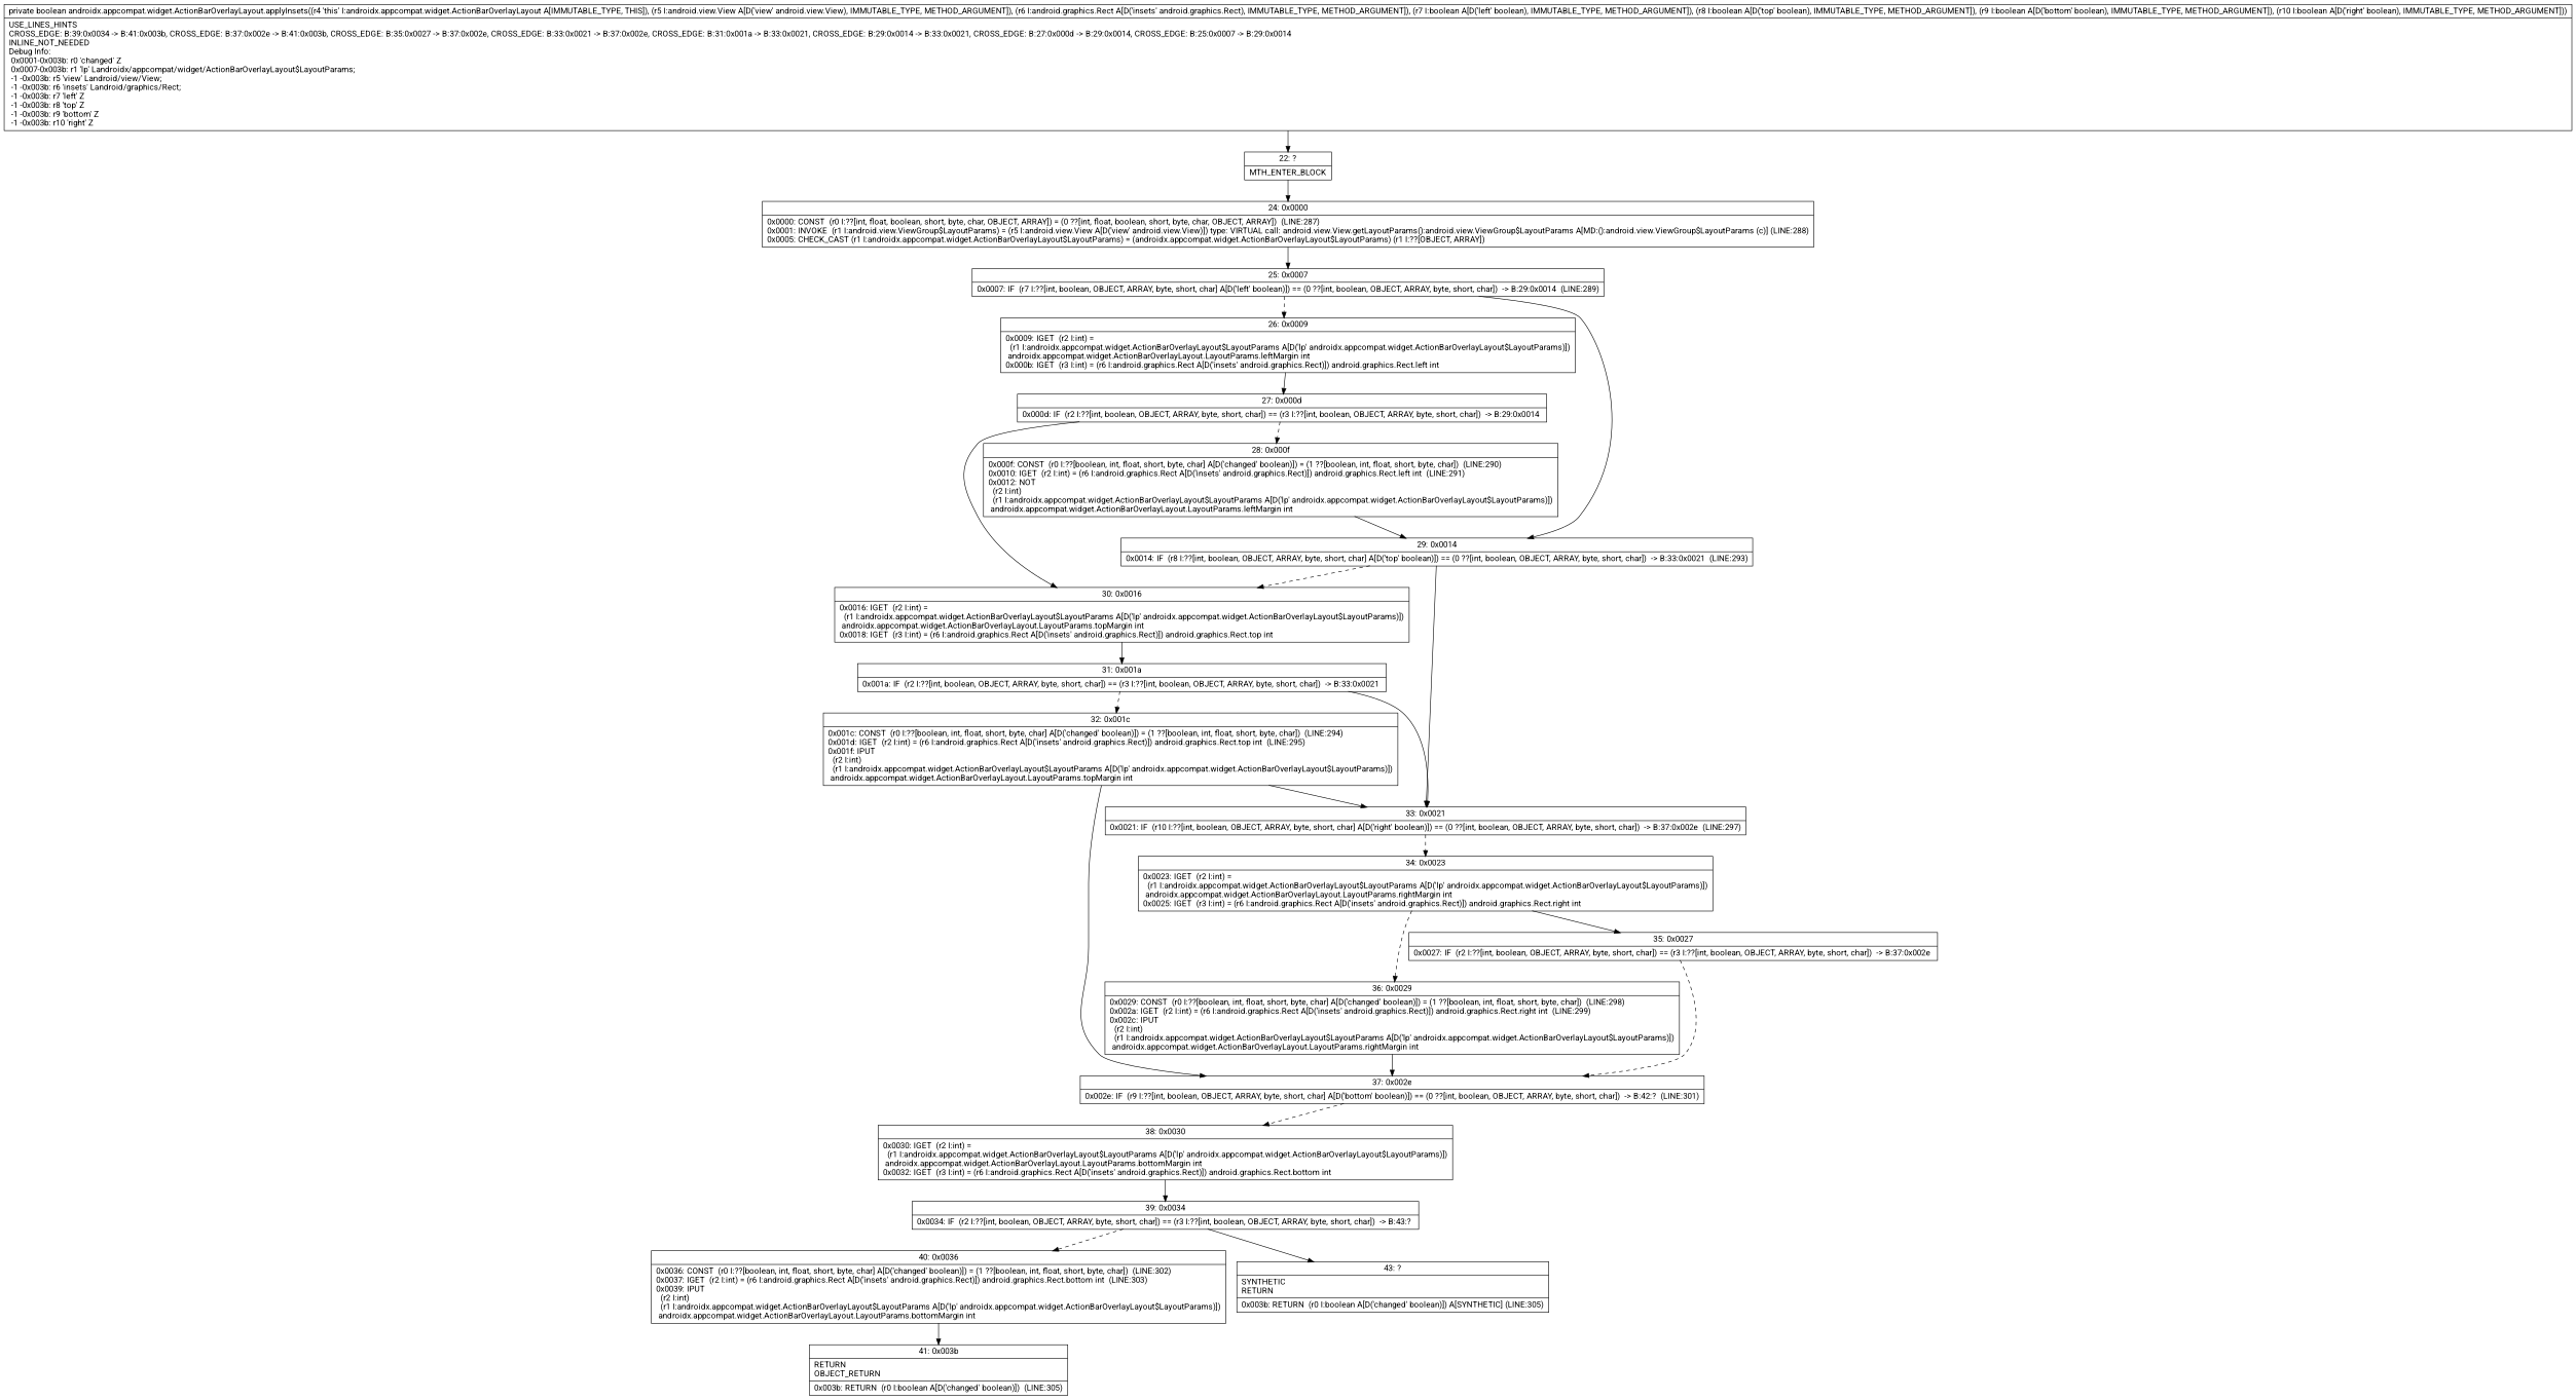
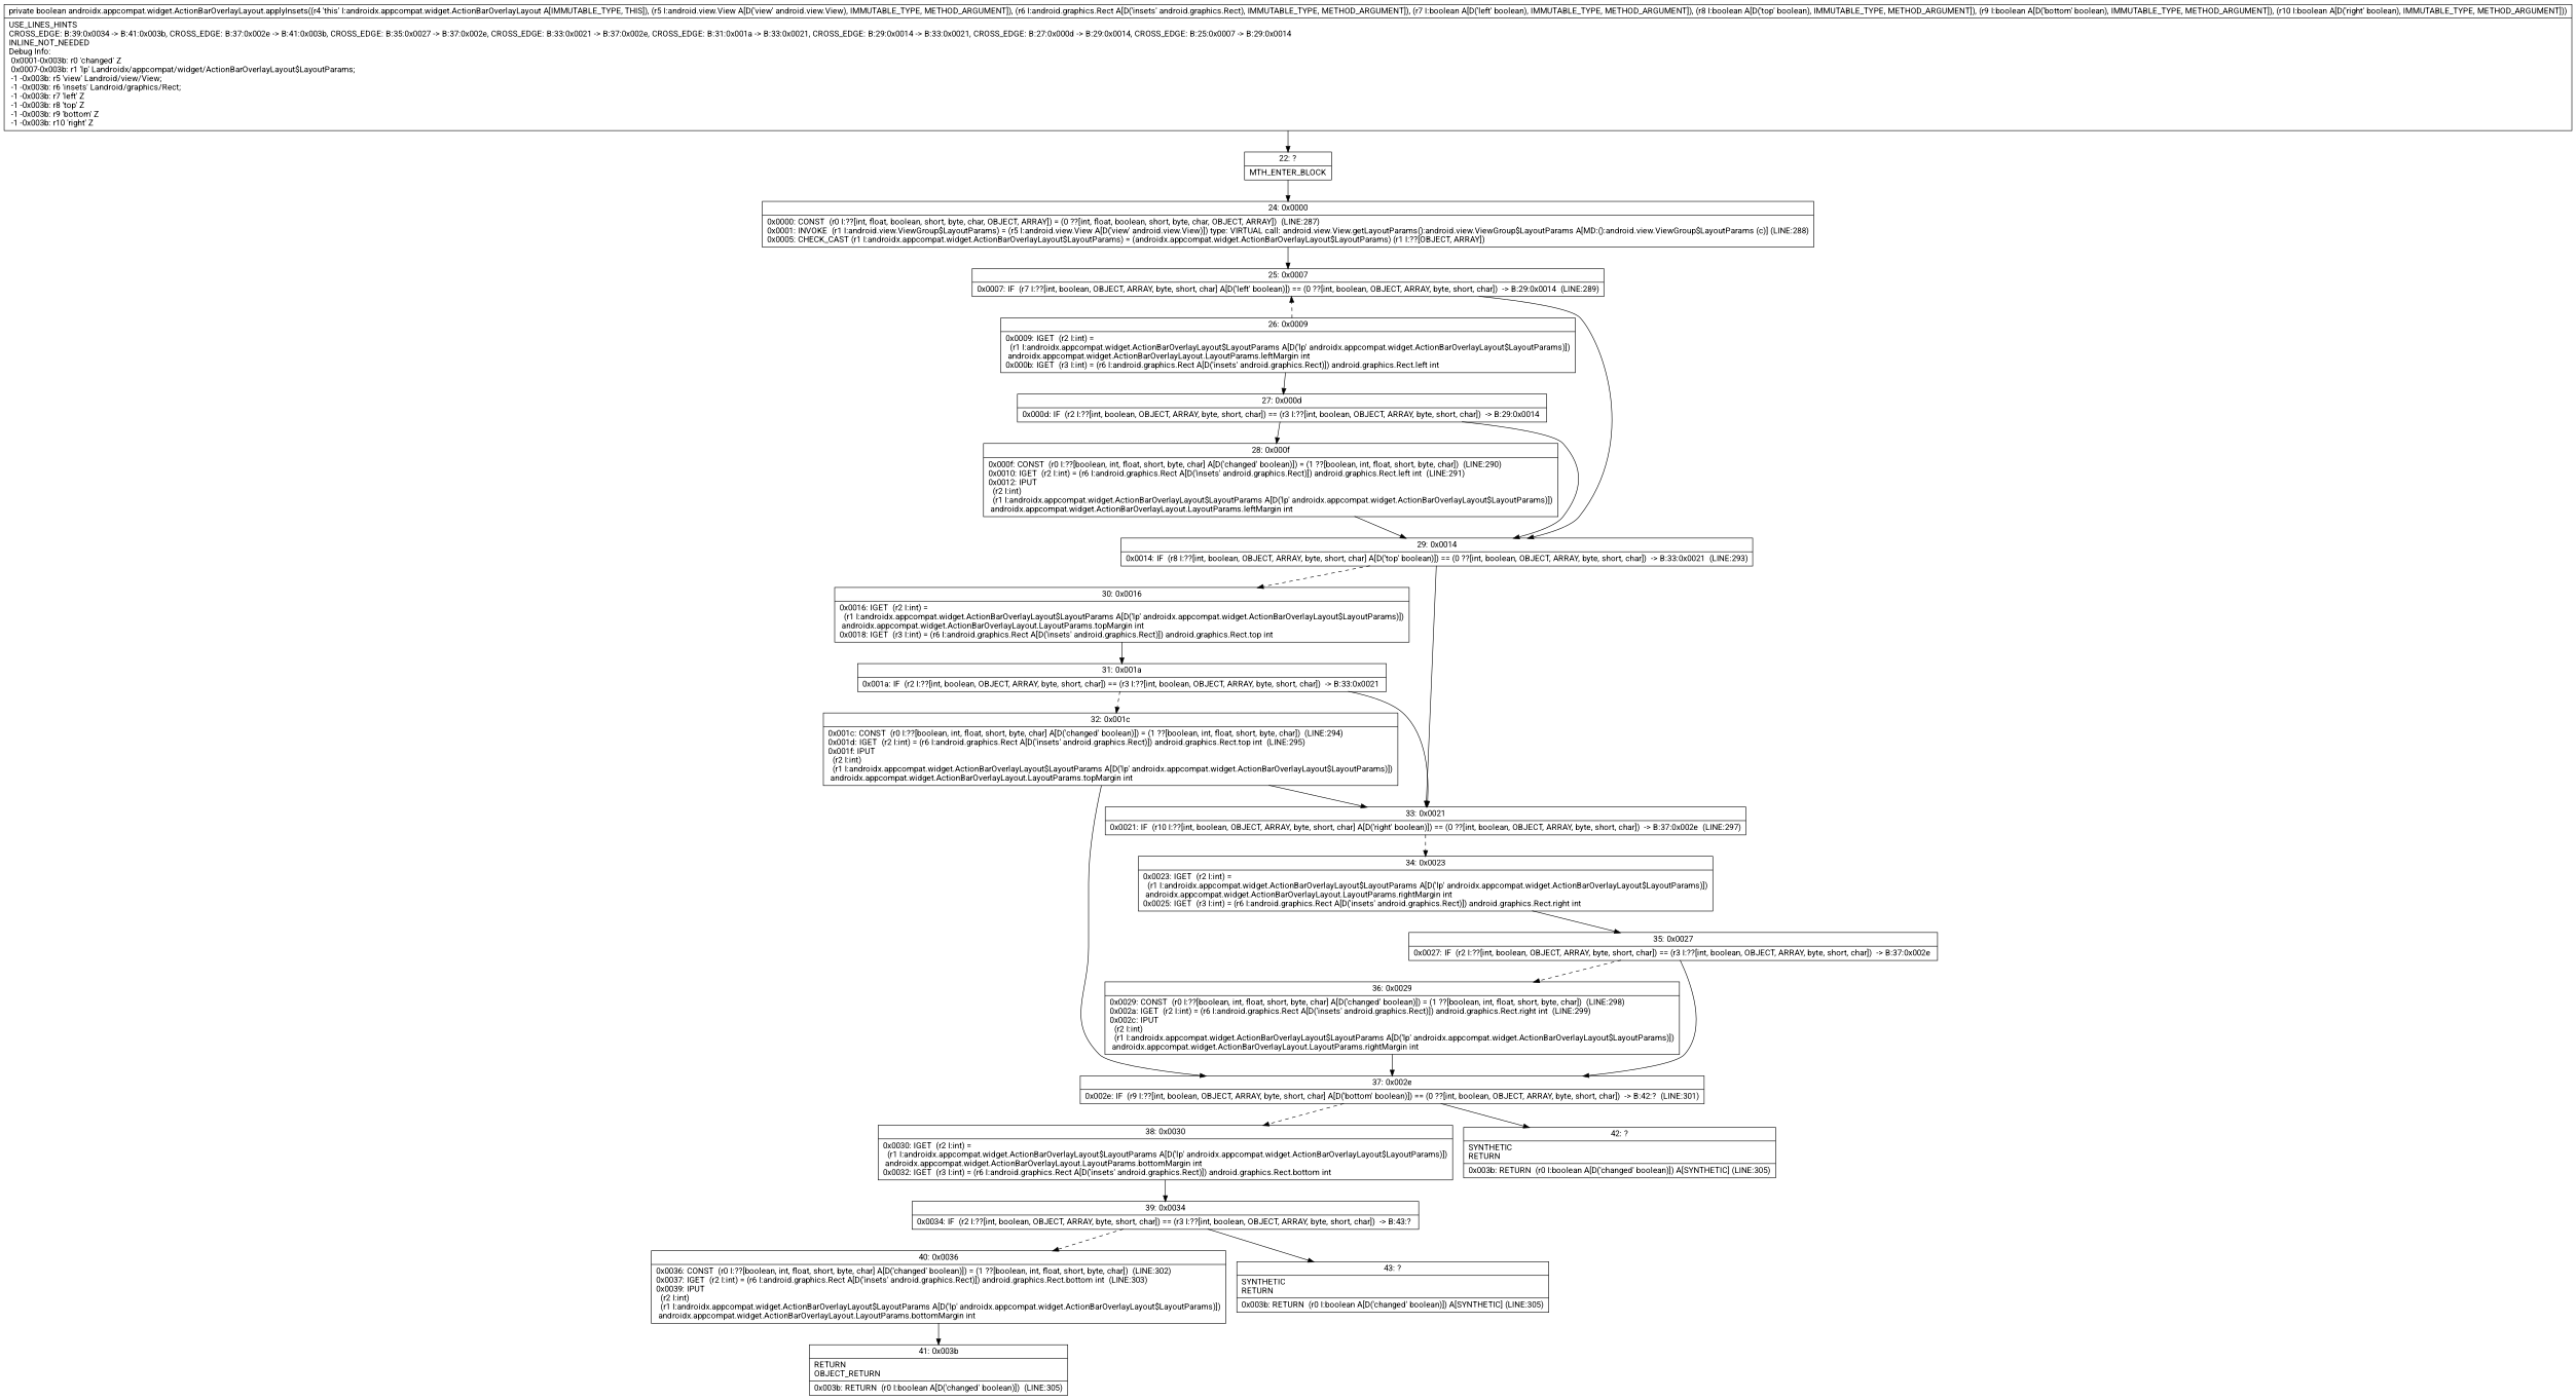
  digraph {
    fontname=Roboto
    node [fontname=Roboto shape=record]
    edge [fontname=Roboto]
    n1 [label="{22\:\ ?|MTH_ENTER_BLOCK\l}"]
    n2 [label="{24\:\ 0x0000|0x0000: CONST  (r0 I:??[int, float, boolean, short, byte, char, OBJECT, ARRAY]) = (0 ??[int, float, boolean, short, byte, char, OBJECT, ARRAY])  (LINE:287)\l0x0001: INVOKE  (r1 I:android.view.ViewGroup$LayoutParams) = (r5 I:android.view.View A[D('view' android.view.View)]) type: VIRTUAL call: android.view.View.getLayoutParams():android.view.ViewGroup$LayoutParams A[MD:():android.view.ViewGroup$LayoutParams (c)] (LINE:288)\l0x0005: CHECK_CAST (r1 I:androidx.appcompat.widget.ActionBarOverlayLayout$LayoutParams) = (androidx.appcompat.widget.ActionBarOverlayLayout$LayoutParams) (r1 I:??[OBJECT, ARRAY]) \l}"]
    n3 [label="{25\:\ 0x0007|0x0007: IF  (r7 I:??[int, boolean, OBJECT, ARRAY, byte, short, char] A[D('left' boolean)]) == (0 ??[int, boolean, OBJECT, ARRAY, byte, short, char])  \-\> B:29:0x0014  (LINE:289)\l}"]
    n4 [label="{26\:\ 0x0009|0x0009: IGET  (r2 I:int) = \l  (r1 I:androidx.appcompat.widget.ActionBarOverlayLayout$LayoutParams A[D('lp' androidx.appcompat.widget.ActionBarOverlayLayout$LayoutParams)])\l androidx.appcompat.widget.ActionBarOverlayLayout.LayoutParams.leftMargin int \l0x000b: IGET  (r3 I:int) = (r6 I:android.graphics.Rect A[D('insets' android.graphics.Rect)]) android.graphics.Rect.left int \l}"]
    n5 [label="{29\:\ 0x0014|0x0014: IF  (r8 I:??[int, boolean, OBJECT, ARRAY, byte, short, char] A[D('top' boolean)]) == (0 ??[int, boolean, OBJECT, ARRAY, byte, short, char])  \-\> B:33:0x0021  (LINE:293)\l}"]
    n6 [label="{27\:\ 0x000d|0x000d: IF  (r2 I:??[int, boolean, OBJECT, ARRAY, byte, short, char]) == (r3 I:??[int, boolean, OBJECT, ARRAY, byte, short, char])  \-\> B:29:0x0014 \l}"]
    n7 [label="{30\:\ 0x0016|0x0016: IGET  (r2 I:int) = \l  (r1 I:androidx.appcompat.widget.ActionBarOverlayLayout$LayoutParams A[D('lp' androidx.appcompat.widget.ActionBarOverlayLayout$LayoutParams)])\l androidx.appcompat.widget.ActionBarOverlayLayout.LayoutParams.topMargin int \l0x0018: IGET  (r3 I:int) = (r6 I:android.graphics.Rect A[D('insets' android.graphics.Rect)]) android.graphics.Rect.top int \l}"]
    n8 [label="{33\:\ 0x0021|0x0021: IF  (r10 I:??[int, boolean, OBJECT, ARRAY, byte, short, char] A[D('right' boolean)]) == (0 ??[int, boolean, OBJECT, ARRAY, byte, short, char])  \-\> B:37:0x002e  (LINE:297)\l}"]
-   n9 [label="{28\:\ 0x000f|0x000f: CONST  (r0 I:??[boolean, int, float, short, byte, char] A[D('changed' boolean)]) = (1 ??[boolean, int, float, short, byte, char])  (LINE:290)\l0x0010: IGET  (r2 I:int) = (r6 I:android.graphics.Rect A[D('insets' android.graphics.Rect)]) android.graphics.Rect.left int  (LINE:291)\l0x0012: NOT  \l  (r2 I:int)\l  (r1 I:androidx.appcompat.widget.ActionBarOverlayLayout$LayoutParams A[D('lp' androidx.appcompat.widget.ActionBarOverlayLayout$LayoutParams)])\l androidx.appcompat.widget.ActionBarOverlayLayout.LayoutParams.leftMargin int \l}"]
+   n9 [label="{28\:\ 0x000f|0x000f: CONST  (r0 I:??[boolean, int, float, short, byte, char] A[D('changed' boolean)]) = (1 ??[boolean, int, float, short, byte, char])  (LINE:290)\l0x0010: IGET  (r2 I:int) = (r6 I:android.graphics.Rect A[D('insets' android.graphics.Rect)]) android.graphics.Rect.left int  (LINE:291)\l0x0012: IPUT  \l  (r2 I:int)\l  (r1 I:androidx.appcompat.widget.ActionBarOverlayLayout$LayoutParams A[D('lp' androidx.appcompat.widget.ActionBarOverlayLayout$LayoutParams)])\l androidx.appcompat.widget.ActionBarOverlayLayout.LayoutParams.leftMargin int \l}"]
    n10 [label="{31\:\ 0x001a|0x001a: IF  (r2 I:??[int, boolean, OBJECT, ARRAY, byte, short, char]) == (r3 I:??[int, boolean, OBJECT, ARRAY, byte, short, char])  \-\> B:33:0x0021 \l}"]
    n11 [label="{34\:\ 0x0023|0x0023: IGET  (r2 I:int) = \l  (r1 I:androidx.appcompat.widget.ActionBarOverlayLayout$LayoutParams A[D('lp' androidx.appcompat.widget.ActionBarOverlayLayout$LayoutParams)])\l androidx.appcompat.widget.ActionBarOverlayLayout.LayoutParams.rightMargin int \l0x0025: IGET  (r3 I:int) = (r6 I:android.graphics.Rect A[D('insets' android.graphics.Rect)]) android.graphics.Rect.right int \l}"]
    n12 [label="{32\:\ 0x001c|0x001c: CONST  (r0 I:??[boolean, int, float, short, byte, char] A[D('changed' boolean)]) = (1 ??[boolean, int, float, short, byte, char])  (LINE:294)\l0x001d: IGET  (r2 I:int) = (r6 I:android.graphics.Rect A[D('insets' android.graphics.Rect)]) android.graphics.Rect.top int  (LINE:295)\l0x001f: IPUT  \l  (r2 I:int)\l  (r1 I:androidx.appcompat.widget.ActionBarOverlayLayout$LayoutParams A[D('lp' androidx.appcompat.widget.ActionBarOverlayLayout$LayoutParams)])\l androidx.appcompat.widget.ActionBarOverlayLayout.LayoutParams.topMargin int \l}"]
    n13 [label="{37\:\ 0x002e|0x002e: IF  (r9 I:??[int, boolean, OBJECT, ARRAY, byte, short, char] A[D('bottom' boolean)]) == (0 ??[int, boolean, OBJECT, ARRAY, byte, short, char])  \-\> B:42:?  (LINE:301)\l}"]
    n14 [label="{35\:\ 0x0027|0x0027: IF  (r2 I:??[int, boolean, OBJECT, ARRAY, byte, short, char]) == (r3 I:??[int, boolean, OBJECT, ARRAY, byte, short, char])  \-\> B:37:0x002e \l}"]
    n15 [label="{38\:\ 0x0030|0x0030: IGET  (r2 I:int) = \l  (r1 I:androidx.appcompat.widget.ActionBarOverlayLayout$LayoutParams A[D('lp' androidx.appcompat.widget.ActionBarOverlayLayout$LayoutParams)])\l androidx.appcompat.widget.ActionBarOverlayLayout.LayoutParams.bottomMargin int \l0x0032: IGET  (r3 I:int) = (r6 I:android.graphics.Rect A[D('insets' android.graphics.Rect)]) android.graphics.Rect.bottom int \l}"]
+   n16 [label="{42\:\ ?|SYNTHETIC\lRETURN\l|0x003b: RETURN  (r0 I:boolean A[D('changed' boolean)]) A[SYNTHETIC] (LINE:305)\l}"]
    n17 [label="{36\:\ 0x0029|0x0029: CONST  (r0 I:??[boolean, int, float, short, byte, char] A[D('changed' boolean)]) = (1 ??[boolean, int, float, short, byte, char])  (LINE:298)\l0x002a: IGET  (r2 I:int) = (r6 I:android.graphics.Rect A[D('insets' android.graphics.Rect)]) android.graphics.Rect.right int  (LINE:299)\l0x002c: IPUT  \l  (r2 I:int)\l  (r1 I:androidx.appcompat.widget.ActionBarOverlayLayout$LayoutParams A[D('lp' androidx.appcompat.widget.ActionBarOverlayLayout$LayoutParams)])\l androidx.appcompat.widget.ActionBarOverlayLayout.LayoutParams.rightMargin int \l}"]
    n18 [label="{39\:\ 0x0034|0x0034: IF  (r2 I:??[int, boolean, OBJECT, ARRAY, byte, short, char]) == (r3 I:??[int, boolean, OBJECT, ARRAY, byte, short, char])  \-\> B:43:? \l}"]
    n19 [label="{40\:\ 0x0036|0x0036: CONST  (r0 I:??[boolean, int, float, short, byte, char] A[D('changed' boolean)]) = (1 ??[boolean, int, float, short, byte, char])  (LINE:302)\l0x0037: IGET  (r2 I:int) = (r6 I:android.graphics.Rect A[D('insets' android.graphics.Rect)]) android.graphics.Rect.bottom int  (LINE:303)\l0x0039: IPUT  \l  (r2 I:int)\l  (r1 I:androidx.appcompat.widget.ActionBarOverlayLayout$LayoutParams A[D('lp' androidx.appcompat.widget.ActionBarOverlayLayout$LayoutParams)])\l androidx.appcompat.widget.ActionBarOverlayLayout.LayoutParams.bottomMargin int \l}"]
    n20 [label="{43\:\ ?|SYNTHETIC\lRETURN\l|0x003b: RETURN  (r0 I:boolean A[D('changed' boolean)]) A[SYNTHETIC] (LINE:305)\l}"]
    n21 [label="{41\:\ 0x003b|RETURN\lOBJECT_RETURN\l|0x003b: RETURN  (r0 I:boolean A[D('changed' boolean)])  (LINE:305)\l}"]
    n22 [label="{private boolean androidx.appcompat.widget.ActionBarOverlayLayout.applyInsets((r4 'this' I:androidx.appcompat.widget.ActionBarOverlayLayout A[IMMUTABLE_TYPE, THIS]), (r5 I:android.view.View A[D('view' android.view.View), IMMUTABLE_TYPE, METHOD_ARGUMENT]), (r6 I:android.graphics.Rect A[D('insets' android.graphics.Rect), IMMUTABLE_TYPE, METHOD_ARGUMENT]), (r7 I:boolean A[D('left' boolean), IMMUTABLE_TYPE, METHOD_ARGUMENT]), (r8 I:boolean A[D('top' boolean), IMMUTABLE_TYPE, METHOD_ARGUMENT]), (r9 I:boolean A[D('bottom' boolean), IMMUTABLE_TYPE, METHOD_ARGUMENT]), (r10 I:boolean A[D('right' boolean), IMMUTABLE_TYPE, METHOD_ARGUMENT]))  | USE_LINES_HINTS\lCROSS_EDGE: B:39:0x0034 \-\> B:41:0x003b, CROSS_EDGE: B:37:0x002e \-\> B:41:0x003b, CROSS_EDGE: B:35:0x0027 \-\> B:37:0x002e, CROSS_EDGE: B:33:0x0021 \-\> B:37:0x002e, CROSS_EDGE: B:31:0x001a \-\> B:33:0x0021, CROSS_EDGE: B:29:0x0014 \-\> B:33:0x0021, CROSS_EDGE: B:27:0x000d \-\> B:29:0x0014, CROSS_EDGE: B:25:0x0007 \-\> B:29:0x0014\lINLINE_NOT_NEEDED\lDebug Info:\l  0x0001\-0x003b: r0 'changed' Z\l  0x0007\-0x003b: r1 'lp' Landroidx\/appcompat\/widget\/ActionBarOverlayLayout$LayoutParams;\l  \-1 \-0x003b: r5 'view' Landroid\/view\/View;\l  \-1 \-0x003b: r6 'insets' Landroid\/graphics\/Rect;\l  \-1 \-0x003b: r7 'left' Z\l  \-1 \-0x003b: r8 'top' Z\l  \-1 \-0x003b: r9 'bottom' Z\l  \-1 \-0x003b: r10 'right' Z\l}"]
    n1 -> n2
    n2 -> n3
-   n3 -> n4 [style=dashed]
+   n4 -> n3 [style=dashed]
    n3 -> n5
    n4 -> n6
    n5 -> n7 [style=dashed]
    n5 -> n8
-   n6 -> n7
-   n6 -> n9 [style=dashed]
+   n6 -> n5
+   n6 -> n9 [style=solid]
    n7 -> n10
    n8 -> n11 [style=dashed]
    n9 -> n5
    n10 -> n8
    n10 -> n12 [style=dashed]
    n11 -> n14
    n12 -> n8
    n12 -> n13
    n13 -> n15 [style=dashed]
-   n14 -> n13 [style=dashed]
-   n11 -> n17 [style=dashed]
+   n13 -> n16
+   n14 -> n13
+   n14 -> n17 [style=dashed]
    n15 -> n18
    n17 -> n13
    n18 -> n19 [style=dashed]
    n18 -> n20
    n19 -> n21
    n22 -> n1
  }
